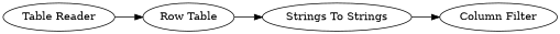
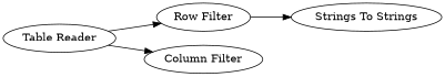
  digraph {
    rankdir=LR
-   n1 [label="Row Table"]
+   n1 [label="Row Filter"]
    n2 [label="Strings To Strings"]
    n3 [label="Column Filter"]
    n4 [label="Table Reader"]
    n1 -> n2
-   n2 -> n3
+   n4 -> n3
    n4 -> n1
  }
